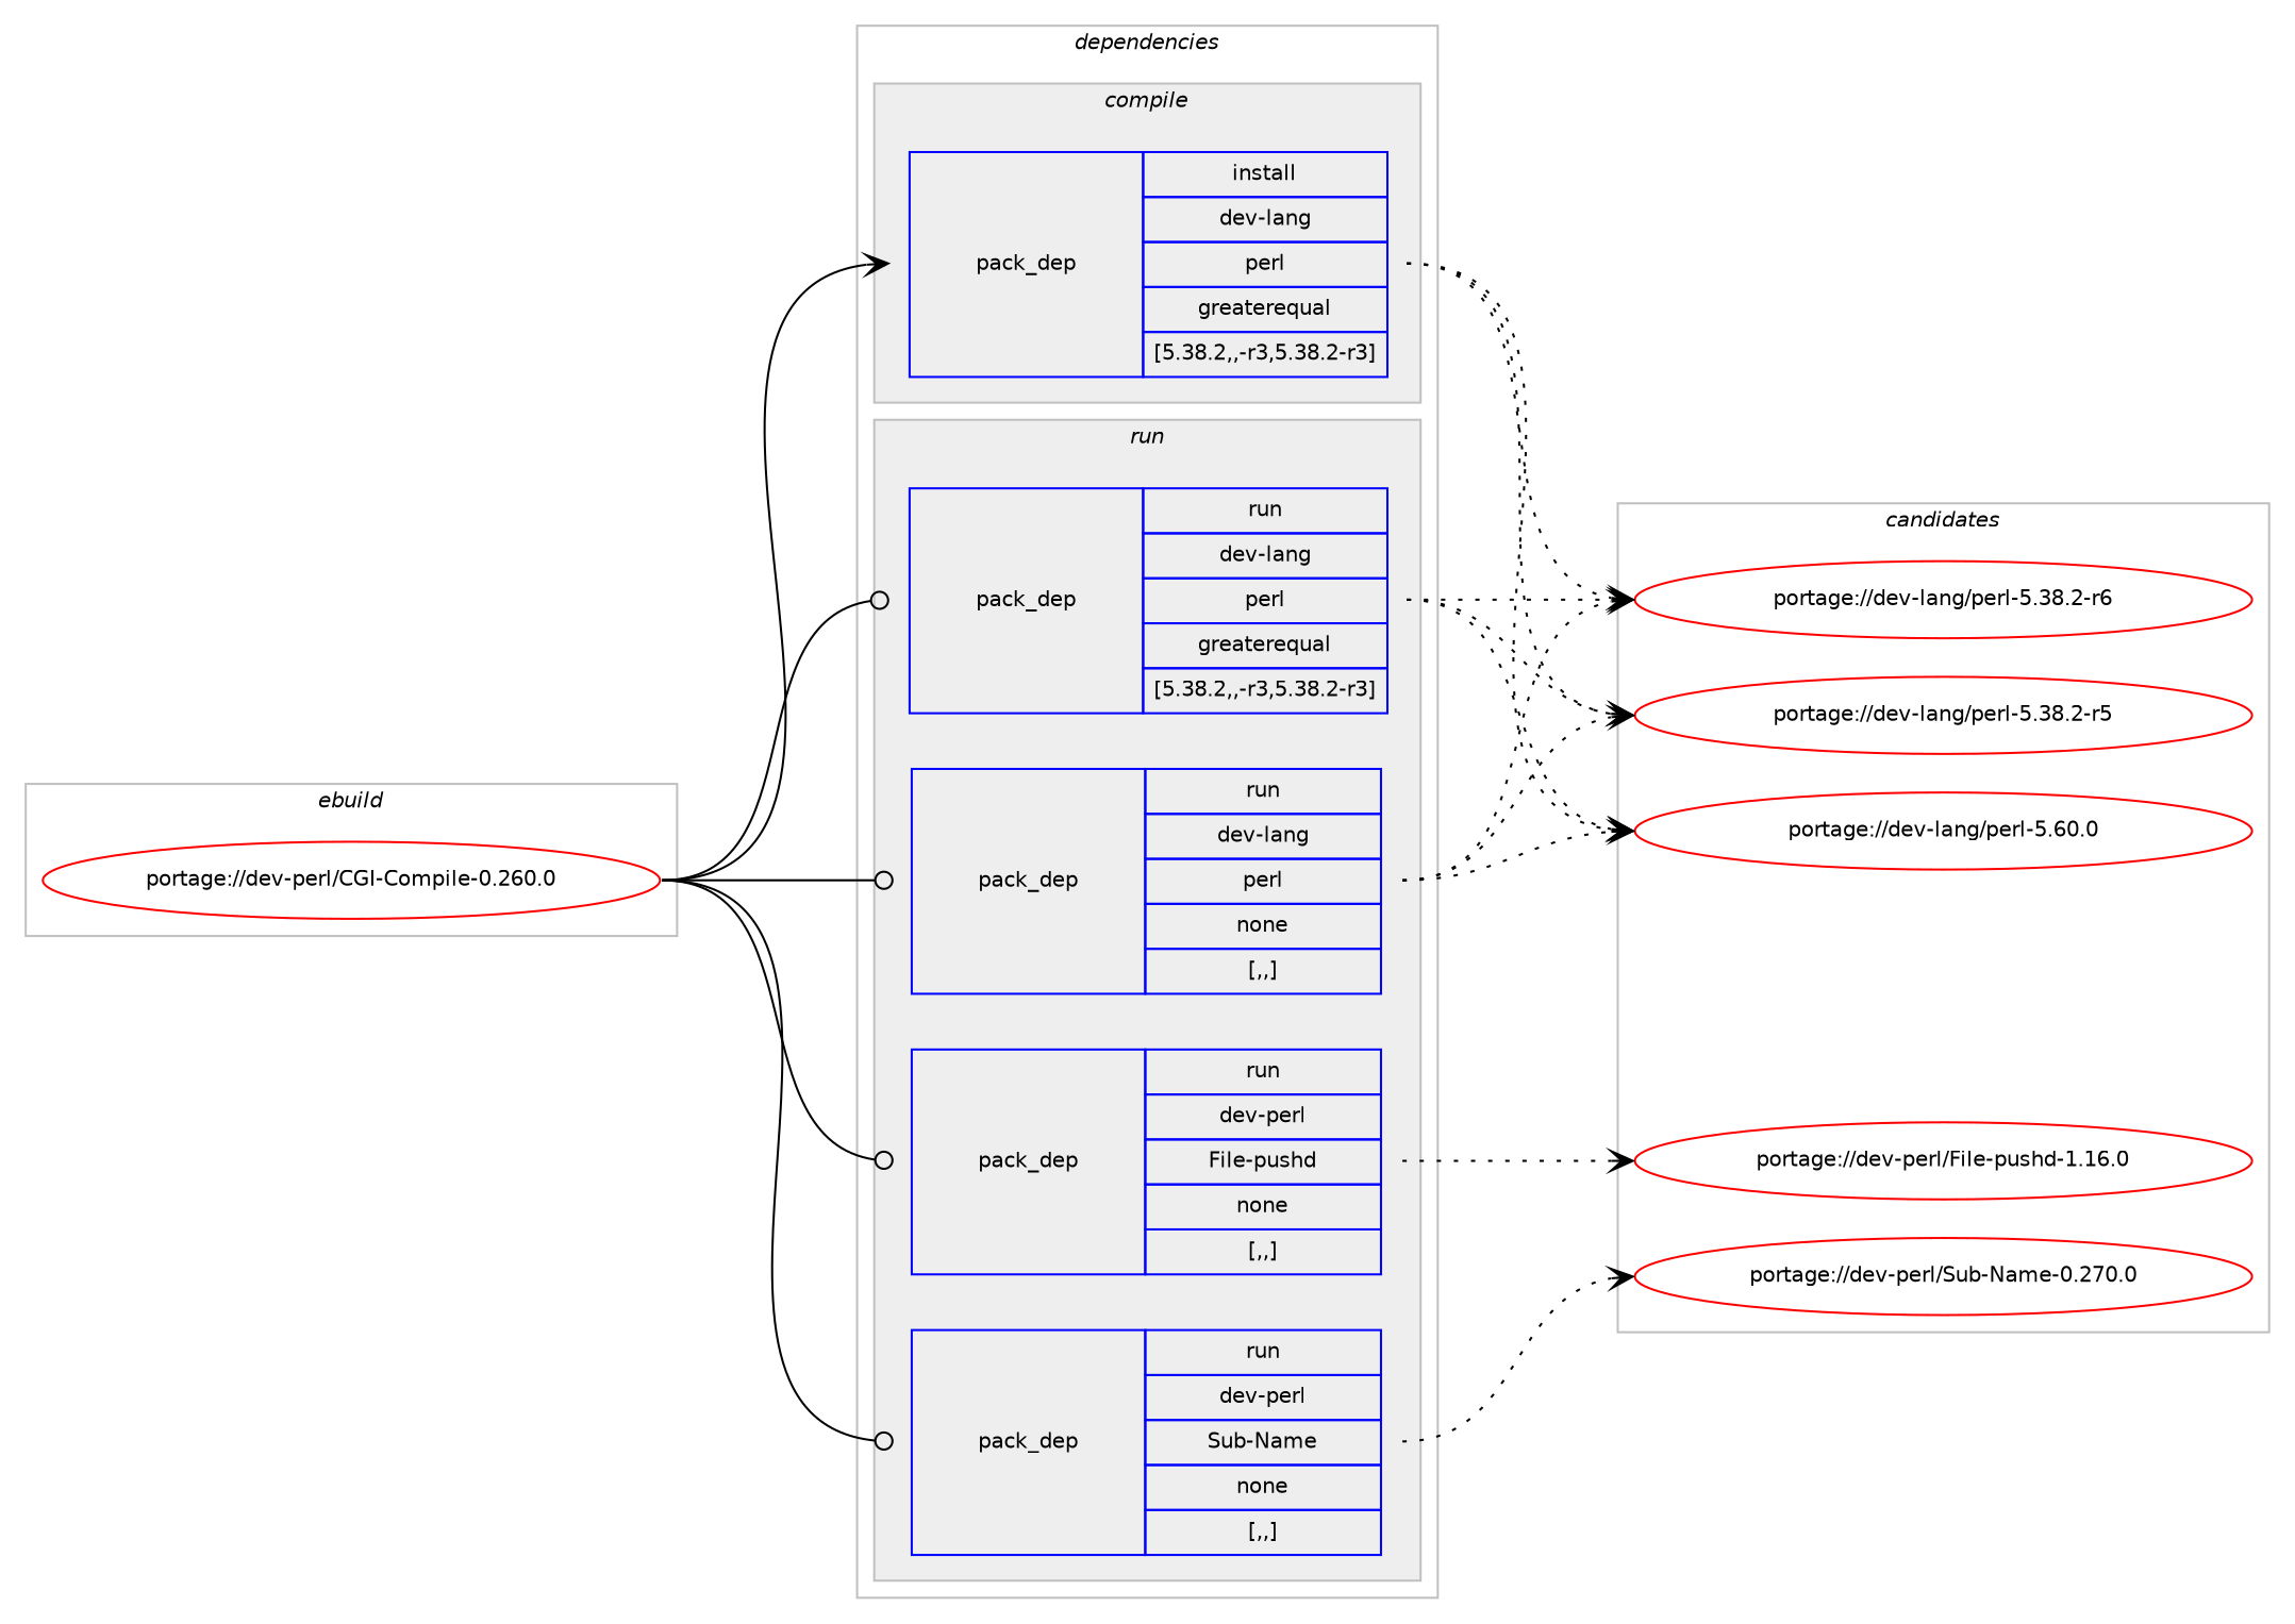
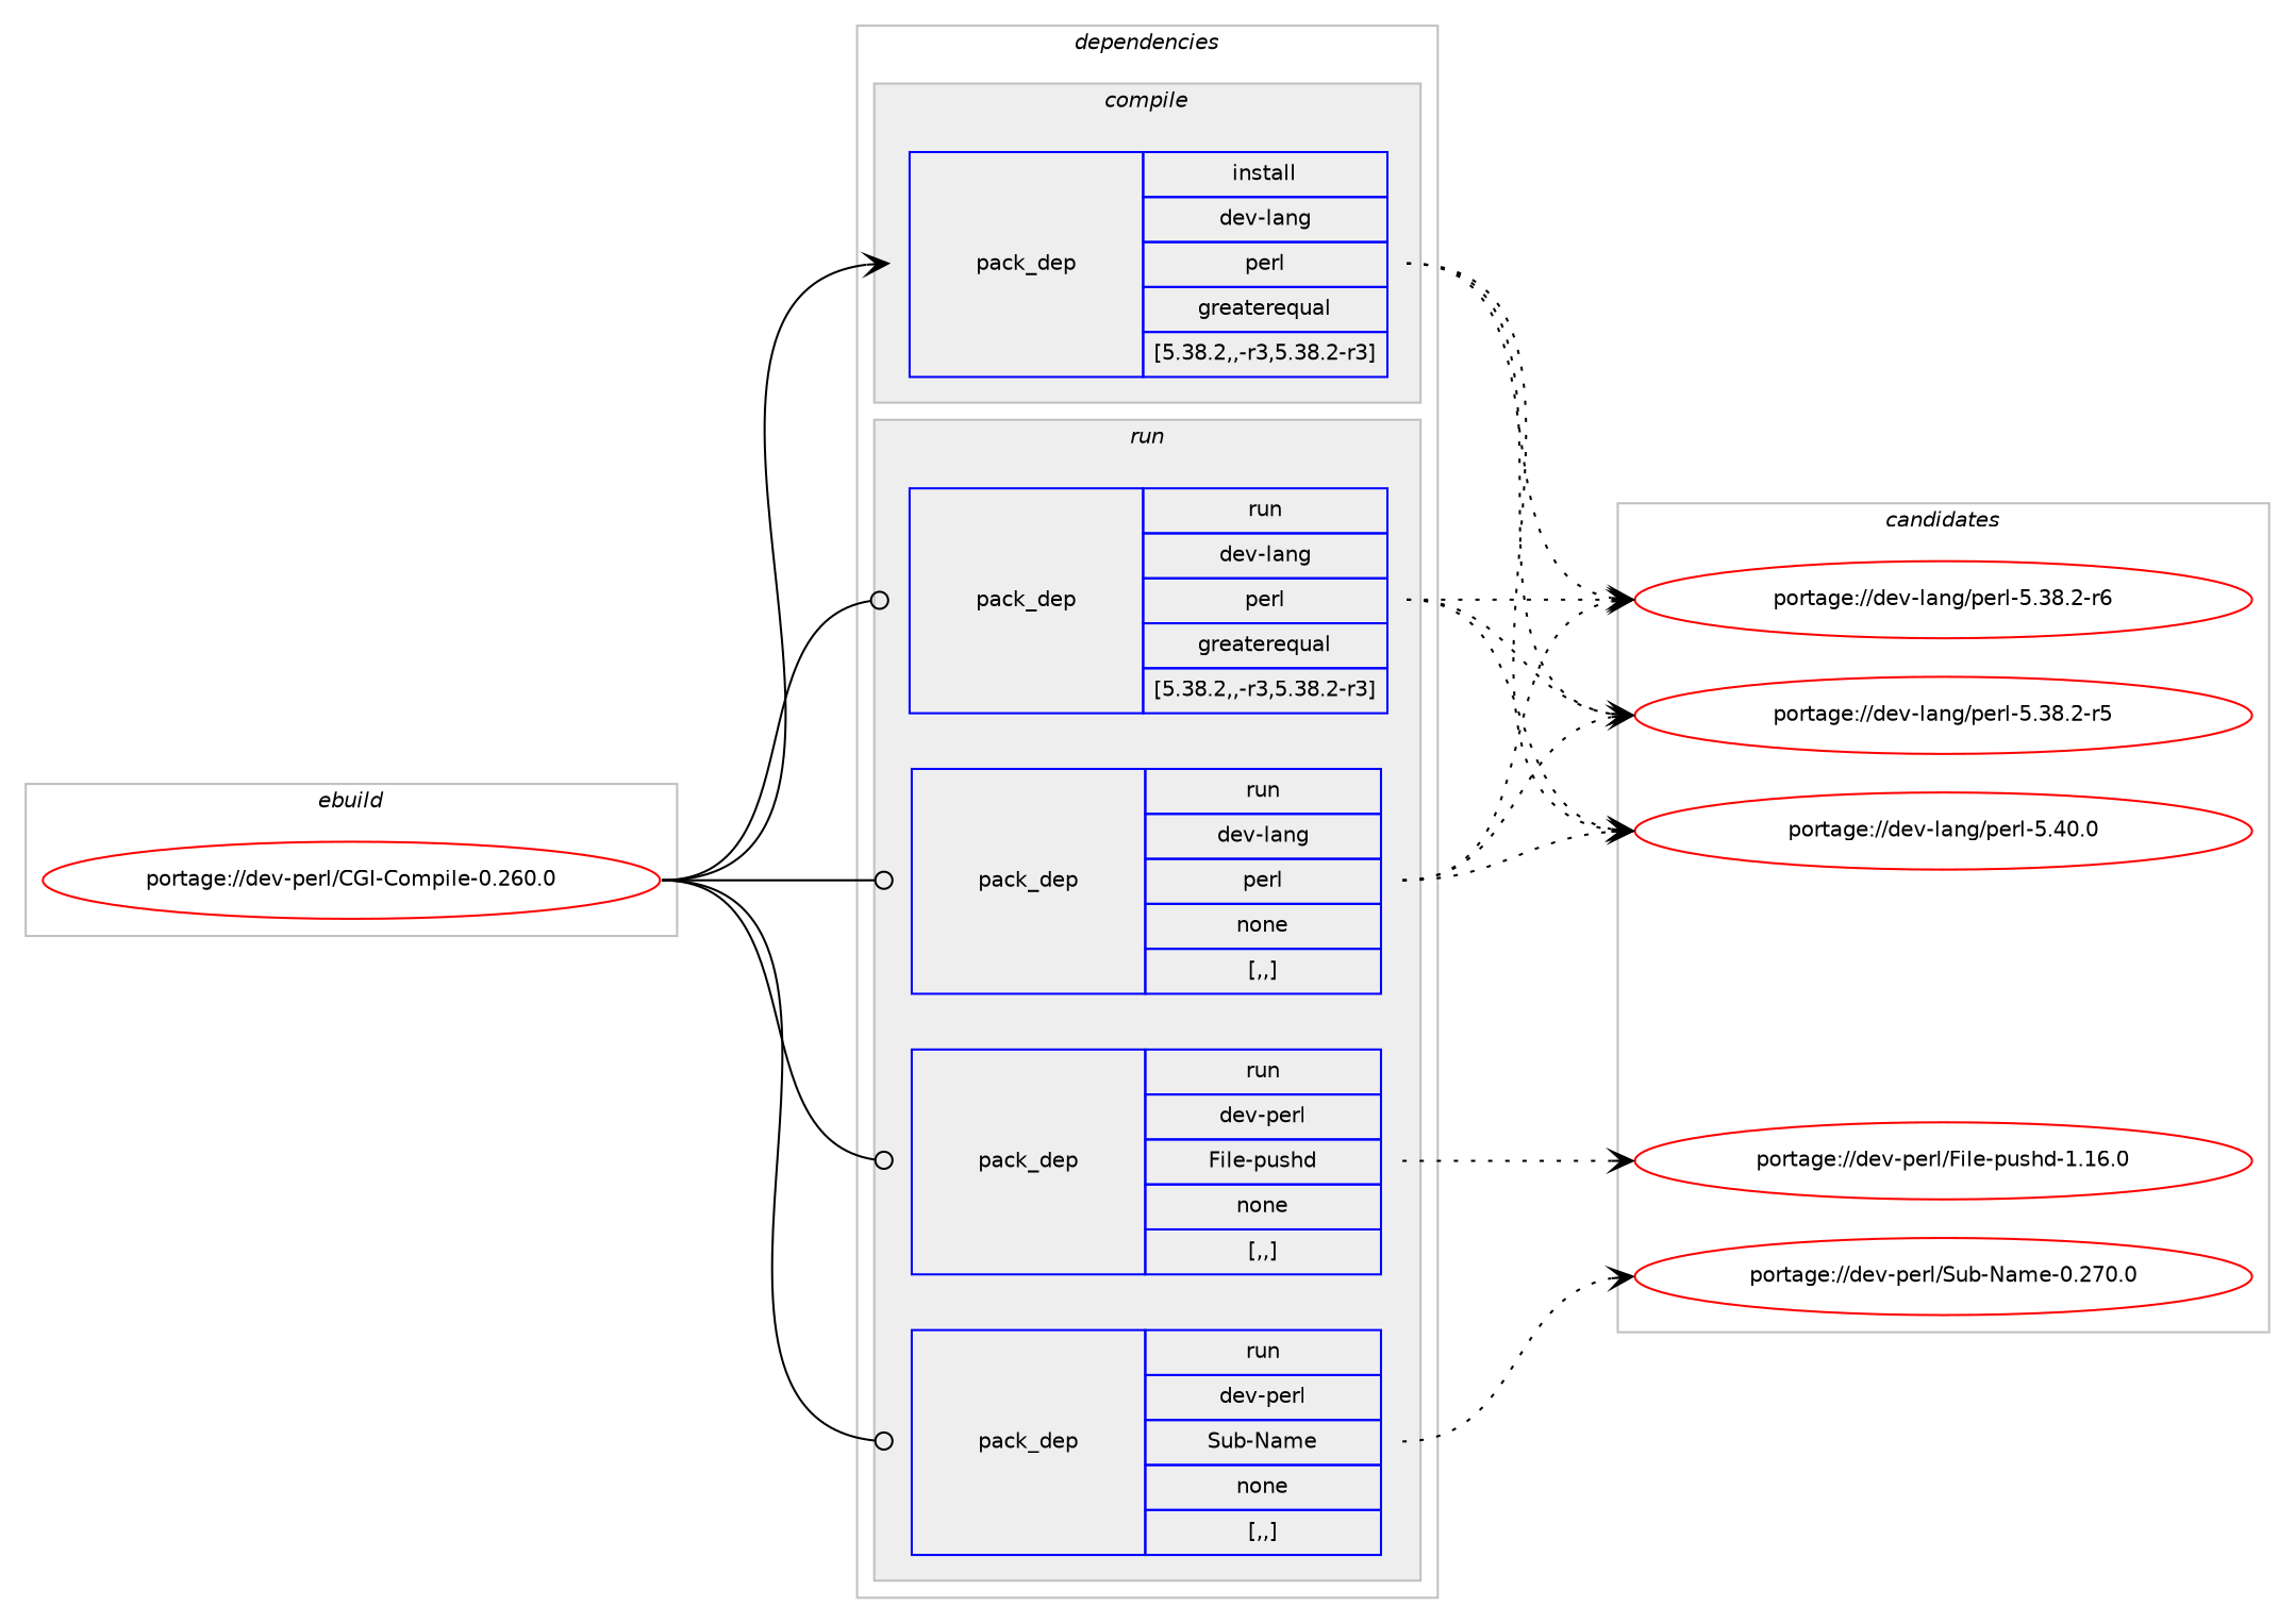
  digraph {
    compound=true
    concentrate=true
    fontname=Helvetica
    fontsize=10
    newrank=true
    rankdir=LR
    ranksep=1.5
    node [color=red fontname=Helvetica fontsize=10]
    edge [arrowhead=vee headport=w style=dotted tailport=e weight=100]
    n1 [label="portage://dev-perl/CGI-Compile-0.260.0" width=4]
    n2 [color=blue label=<<TABLE BORDER="0" CELLBORDER="1" CELLSPACING="0" CELLPADDING="4" WIDTH="220"><TR><TD ROWSPAN="6" CELLPADDING="30">pack_dep</TD></TR><TR><TD WIDTH="110">install</TD></TR><TR><TD>dev-lang</TD></TR><TR><TD>perl</TD></TR><TR><TD>greaterequal</TD></TR><TR><TD>[5.38.2,,-r3,5.38.2-r3]</TD></TR></TABLE>> shape=none]
    n3 [color=blue label=<<TABLE BORDER="0" CELLBORDER="1" CELLSPACING="0" CELLPADDING="4" WIDTH="220"><TR><TD ROWSPAN="6" CELLPADDING="30">pack_dep</TD></TR><TR><TD WIDTH="110">run</TD></TR><TR><TD>dev-lang</TD></TR><TR><TD>perl</TD></TR><TR><TD>greaterequal</TD></TR><TR><TD>[5.38.2,,-r3,5.38.2-r3]</TD></TR></TABLE>> shape=none]
    n4 [color=blue label=<<TABLE BORDER="0" CELLBORDER="1" CELLSPACING="0" CELLPADDING="4" WIDTH="220"><TR><TD ROWSPAN="6" CELLPADDING="30">pack_dep</TD></TR><TR><TD WIDTH="110">run</TD></TR><TR><TD>dev-lang</TD></TR><TR><TD>perl</TD></TR><TR><TD>none</TD></TR><TR><TD>[,,]</TD></TR></TABLE>> shape=none]
    n5 [color=blue label=<<TABLE BORDER="0" CELLBORDER="1" CELLSPACING="0" CELLPADDING="4" WIDTH="220"><TR><TD ROWSPAN="6" CELLPADDING="30">pack_dep</TD></TR><TR><TD WIDTH="110">run</TD></TR><TR><TD>dev-perl</TD></TR><TR><TD>File-pushd</TD></TR><TR><TD>none</TD></TR><TR><TD>[,,]</TD></TR></TABLE>> shape=none]
    n6 [color=blue label=<<TABLE BORDER="0" CELLBORDER="1" CELLSPACING="0" CELLPADDING="4" WIDTH="220"><TR><TD ROWSPAN="6" CELLPADDING="30">pack_dep</TD></TR><TR><TD WIDTH="110">run</TD></TR><TR><TD>dev-perl</TD></TR><TR><TD>Sub-Name</TD></TR><TR><TD>none</TD></TR><TR><TD>[,,]</TD></TR></TABLE>> shape=none]
-   n7 [label="portage://dev-lang/perl-5.60.0" width=4]
+   n7 [label="portage://dev-lang/perl-5.40.0" width=4]
    n8 [label="portage://dev-lang/perl-5.38.2-r6" width=4]
    n9 [label="portage://dev-lang/perl-5.38.2-r5" width=4]
    n10 [label="portage://dev-perl/File-pushd-1.16.0" width=4]
    n11 [label="portage://dev-perl/Sub-Name-0.270.0" width=4]
    subgraph cluster_1 {
      color=gray
      label=<<i>ebuild</i>>
      rank=same
      n1
    }
    subgraph cluster_2 {
      color=gray
      label=<<i>dependencies</i>>
      subgraph cluster_3 {
        color=gray
        fillcolor="#eeeeee"
        label=<<i>compile</i>>
        style=filled
        subgraph sub_4 {
          color=gray
          fillcolor="#eeeeee"
          label=<<i>compile</i>>
          style=filled
          n2
        }
      }
      subgraph cluster_5 {
        color=gray
        fillcolor="#eeeeee"
        label=<<i>compile and run</i>>
        style=filled
      }
      subgraph cluster_6 {
        color=gray
        fillcolor="#eeeeee"
        label=<<i>run</i>>
        style=filled
        subgraph sub_7 {
          color=gray
          fillcolor="#eeeeee"
          label=<<i>run</i>>
          style=filled
          n3
        }
        subgraph sub_8 {
          color=gray
          fillcolor="#eeeeee"
          label=<<i>run</i>>
          style=filled
          n4
        }
        subgraph sub_9 {
          color=gray
          fillcolor="#eeeeee"
          label=<<i>run</i>>
          style=filled
          n5
        }
        subgraph sub_10 {
          color=gray
          fillcolor="#eeeeee"
          label=<<i>run</i>>
          style=filled
          n6
        }
      }
    }
    subgraph cluster_11 {
      color=gray
      label=<<i>candidates</i>>
      rank=same
      subgraph sub_12 {
        color=black
        label=<<i>candidates</i>>
        nodesep=1
        rank=same
        n7
        n8
        n9
      }
      subgraph sub_13 {
        color=black
        label=<<i>candidates</i>>
        nodesep=1
        rank=same
        n7
        n8
        n9
      }
      subgraph sub_14 {
        color=black
        label=<<i>candidates</i>>
        nodesep=1
        rank=same
        n7
        n8
        n9
      }
      subgraph sub_15 {
        color=black
        label=<<i>candidates</i>>
        nodesep=1
        rank=same
        n10
      }
      subgraph sub_16 {
        color=black
        label=<<i>candidates</i>>
        nodesep=1
        rank=same
        n11
      }
    }
    n1 -> n2 [style=solid weight=20]
    n1 -> n3 [arrowhead=odot style=solid weight=20]
    n1 -> n4 [arrowhead=odot style=solid weight=20]
    n1 -> n5 [arrowhead=odot style=solid weight=20]
    n1 -> n6 [arrowhead=odot style=solid weight=20]
    n2 -> n7
    n2 -> n8
    n2 -> n9
    n3 -> n7
    n3 -> n8
    n3 -> n9
    n4 -> n7
    n4 -> n8
    n4 -> n9
    n5 -> n10
    n6 -> n11
  }
